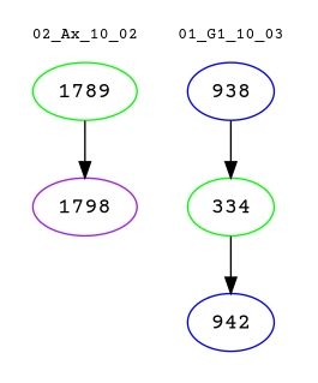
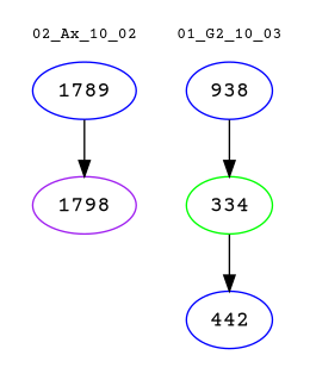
  digraph {
    fontname="Courier Prime"
    node [color=green fontname="Courier Prime"]
    edge [color=black fontname="Courier Prime"]
-   n1 [label=1789]
+   n1 [color=blue label=1789]
    n2 [color=purple label=1798]
    n3 [color=blue label=938]
    n4 [label=334]
-   n5 [color=blue label=942]
+   n5 [color=blue label=442]
    subgraph cluster_1 {
      color=white
      fontsize=10
      label="02_Ax_10_02"
      n1
      n2
    }
    subgraph cluster_2 {
      color=white
      fontsize=10
-     label="01_G1_10_03"
+     label="01_G2_10_03"
      n3
      n4
      n5
    }
    n1 -> n2
    n3 -> n4
    n4 -> n5
  }
